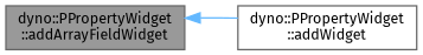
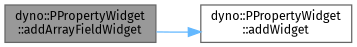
  digraph {
    rankdir=LR
    fontname="Fira Sans"
    node [fontname="Fira Sans" fontsize=10 shape=box style=filled]
    n1 [color=gray40 fillcolor=grey60 fontcolor=black height=0.2 label="dyno::PPropertyWidget\l::addArrayFieldWidget" width=0.4]
    n2 [color=grey40 fillcolor=white height=0.2 label="dyno::PPropertyWidget\l::addWidget" width=0.4]
-   n2 -> n1 [color=steelblue1 fontname="Fira Sans" fontsize=10 labelfontname=Helvetica labelfontsize=10 style=solid]
+   n1 -> n2 [color=steelblue1 fontname="Fira Sans" fontsize=10 labelfontname=Helvetica labelfontsize=10 style=solid]
  }
